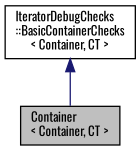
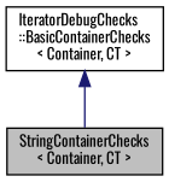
  digraph {
    fontname=Oswald
    node [color=black fontname=Oswald fontsize=10 shape=record style=filled]
-   n1 [fillcolor=grey75 fontcolor=black height=0.2 label="Container\l\< Container, CT \>" width=0.4]
+   n1 [fillcolor=grey75 fontcolor=black height=0.2 label="StringContainerChecks\l\< Container, CT \>" width=0.4]
    n2 [fillcolor=white height=0.2 label="IteratorDebugChecks\l::BasicContainerChecks\l\< Container, CT \>" width=0.4]
    n2 -> n1 [color=midnightblue dir=back fontname=Oswald fontsize=10 labelfontname=Helvetica labelfontsize=10 style=solid]
  }
